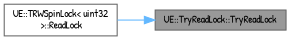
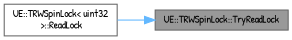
  digraph {
    rankdir=RL
    fontname="Patrick Hand"
    node [fontname="Patrick Hand" fontsize=10 shape=box style=filled]
-   n1 [color=gray40 fillcolor=grey60 fontcolor=black height=0.2 label="UE::TryReadLock::TryReadLock" width=0.4]
+   n1 [color=gray40 fillcolor=grey60 fontcolor=black height=0.2 label="UE::TRWSpinLock::TryReadLock" width=0.4]
    n2 [color=grey40 fillcolor=white height=0.2 label="UE::TRWSpinLock\< uint32\l \>::ReadLock" width=0.4]
    n1 -> n2 [color=steelblue1 dir=back fontname="Patrick Hand" fontsize=10 labelfontname=Helvetica labelfontsize=10 style=solid]
  }
